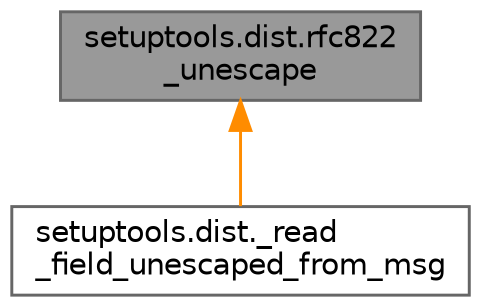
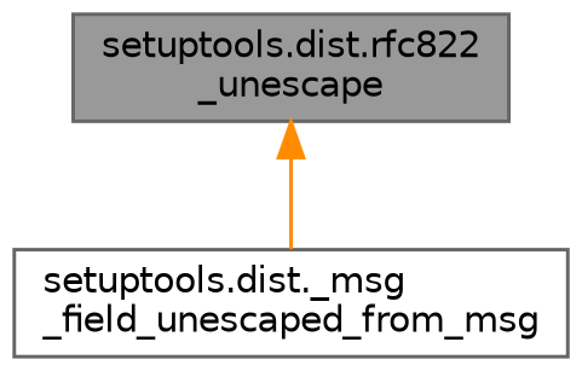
  digraph {
    rankdir=TB
    node [fontname=Helvetica fontsize=10 shape=box style=filled]
    n1 [color=gray40 fillcolor=grey60 fontcolor=black height=0.2 label="setuptools.dist.rfc822\l_unescape" width=0.4]
-   n2 [color=grey40 fillcolor=white height=0.2 label="setuptools.dist._read\l_field_unescaped_from_msg" width=0.4]
+   n2 [color=grey40 fillcolor=white height=0.2 label="setuptools.dist._msg\l_field_unescaped_from_msg" width=0.4]
    n1 -> n2 [color=darkorange dir=back fontname=Helvetica fontsize=10 labelfontname=Helvetica labelfontsize=10 style=solid]
  }
